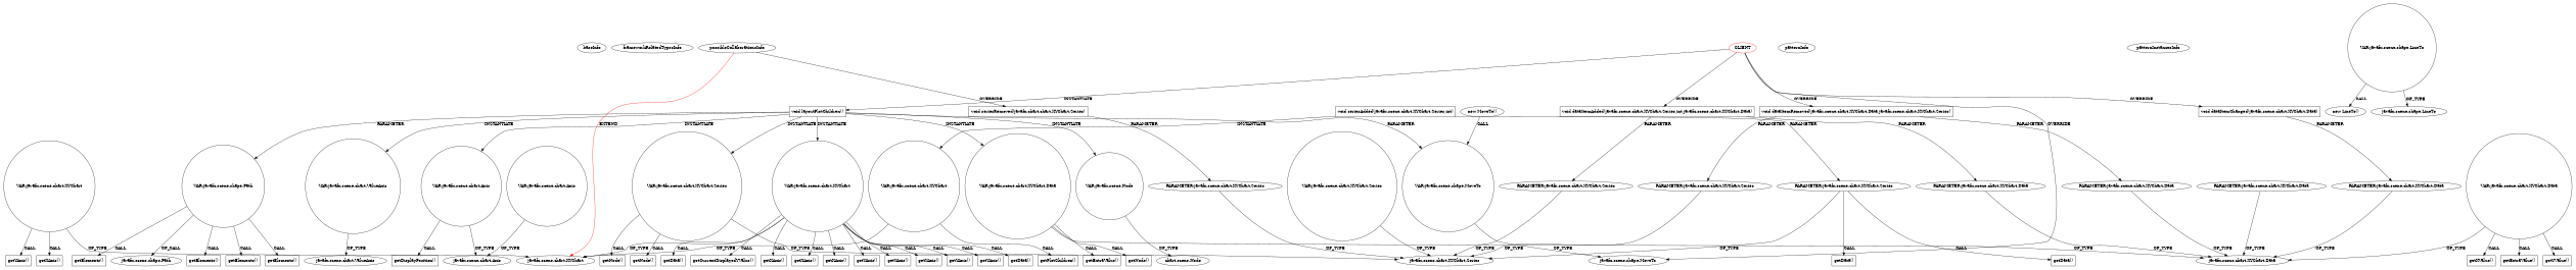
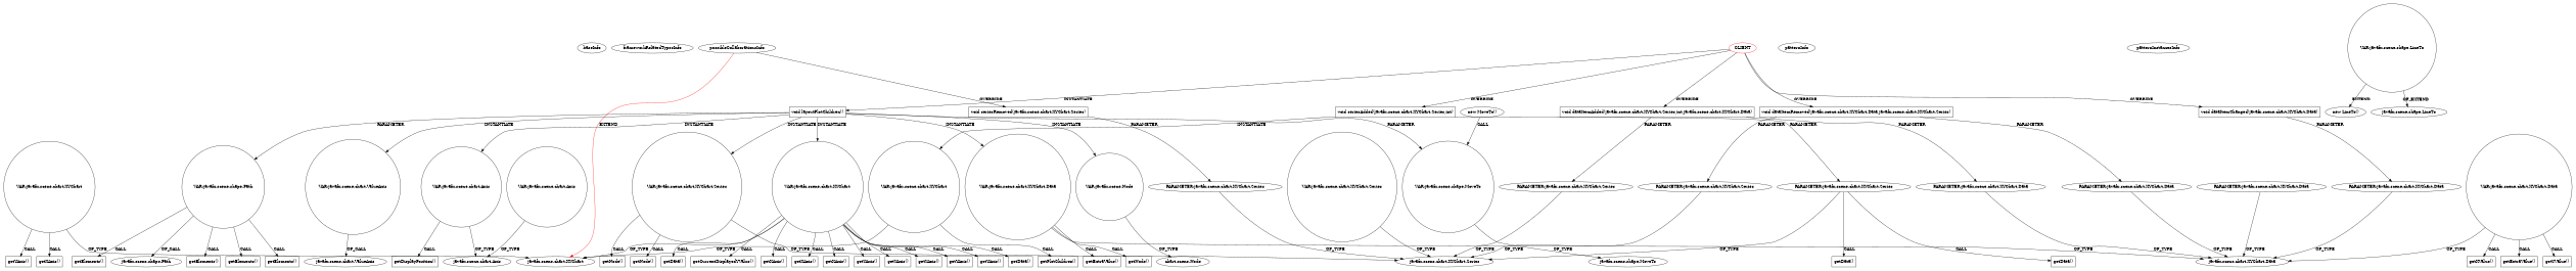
  digraph {
    node [isFrameworkType=false vertexType=INSIDE_CALL shape=box]
    baseInfo [category=pattern graphId=2722 isAnonymous=false possibleRelation=false isFrameworkType="" vertexType="" shape=""]
    frameworkRelatedTypesInfo [0="javafx.scene.chart.XYChart" isFrameworkType="" vertexType="" shape=""]
    possibleCollaborationsInfo [isFrameworkType="" vertexType="" shape=""]
    n4 [label="javafx.scene.chart.XYChart" vertexType=FRAMEWORK_CLASS_TYPE shape=""]
-   n5 [label="void seriesRemoved(javafx.chart.chart.XYChart.Series)" vertexType=OVERRIDING_METHOD_DECLARATION]
+   n5 [label="void seriesRemoved(javafx.scene.chart.XYChart.Series)" vertexType=OVERRIDING_METHOD_DECLARATION]
    patternInfo [frequency=2.0 patternRootClient=0 isFrameworkType="" vertexType="" shape=""]
    patternInstancesInfo [0="LichuanLu-ShunUI-FX~/LichuanLu-ShunUI-FX/ShunUI-FX-master/src/view/chart/StackedBarChart.java~StackedBarChart~811" 1="TomaszKorecki-InvestorAssistant~/TomaszKorecki-InvestorAssistant/InvestorAssistant-master/Investor's assistant/src/investor/charts/CandleChart.java~CandleStickChart~1473" isFrameworkType="" vertexType="" shape=""]
    n8 [label="VAR:javafx.scene.chart.XYChart" shape=circle vertexType=VARIABLE_EXPRESION]
    n9 [label="getYAxis()"]
    n10 [label="getXAxis()"]
    n11 [color=red label=CLIENT vertexType=ROOT_CLIENT_CLASS_DECLARATION shape=""]
    n12 [label="void dataItemAdded(javafx.scene.chart.XYChart.Series,int,javafx.scene.chart.XYChart.Data)" vertexType=OVERRIDING_METHOD_DECLARATION]
    n13 [label="void seriesAdded(javafx.scene.chart.XYChart.Series,int)" vertexType=OVERRIDING_METHOD_DECLARATION]
    n14 [label="void dataItemRemoved(javafx.scene.chart.XYChart.Data,javafx.scene.chart.XYChart.Series)" vertexType=OVERRIDING_METHOD_DECLARATION]
    n15 [label="void layoutPlotChildren()" vertexType=OVERRIDING_METHOD_DECLARATION]
    n16 [label="void dataItemChanged(javafx.scene.chart.XYChart.Data)" vertexType=OVERRIDING_METHOD_DECLARATION]
    n17 [label="PARAMETER:javafx.scene.chart.XYChart.Series" vertexType=PARAMETER_DECLARATION shape=""]
    n18 [label="PARAMETER:javafx.scene.chart.XYChart.Data" vertexType=PARAMETER_DECLARATION shape=""]
    n19 [label="PARAMETER:javafx.scene.chart.XYChart.Series" vertexType=PARAMETER_DECLARATION shape=""]
    n20 [label="VAR:javafx.scene.chart.XYChart" shape=circle vertexType=VARIABLE_EXPRESION]
    n21 [label="PARAMETER:javafx.scene.chart.XYChart.Series" vertexType=PARAMETER_DECLARATION shape=""]
    n22 [label="PARAMETER:javafx.scene.chart.XYChart.Data" vertexType=PARAMETER_DECLARATION shape=""]
    n23 [label="VAR:javafx.scene.shape.Path" shape=circle vertexType=VARIABLE_EXPRESION]
    n24 [label="VAR:javafx.scene.chart.ValueAxis" shape=circle vertexType=VARIABLE_EXPRESION]
    n25 [label="VAR:javafx.scene.shape.MoveTo" shape=circle vertexType=VARIABLE_EXPRESION]
    n26 [label="VAR:javafx.scene.chart.XYChart.Series" shape=circle vertexType=VARIABLE_EXPRESION]
    n27 [label="VAR:javafx.scene.chart.XYChart" shape=circle vertexType=VARIABLE_EXPRESION]
    n28 [label="VAR:javafx.scene.chart.XYChart.Data" shape=circle vertexType=VARIABLE_EXPRESION]
    n29 [label="VAR:javafx.scene.Node" shape=circle vertexType=VARIABLE_EXPRESION]
    n30 [label="VAR:javafx.scene.chart.Axis" shape=circle vertexType=VARIABLE_EXPRESION]
    n31 [label="PARAMETER:javafx.scene.chart.XYChart.Data" vertexType=PARAMETER_DECLARATION shape=""]
    n32 [label="PARAMETER:javafx.scene.chart.XYChart.Series" vertexType=PARAMETER_DECLARATION shape=""]
    n33 [label="javafx.scene.chart.XYChart.Series" vertexType=FRAMEWORK_CLASS_TYPE shape=""]
    n34 [label="javafx.scene.chart.XYChart.Data" vertexType=FRAMEWORK_CLASS_TYPE shape=""]
    n35 [label="getData()"]
    n36 [label="getData()"]
    n37 [label="getPlotChildren()"]
    n38 [label="javafx.scene.shape.Path" vertexType=FRAMEWORK_CLASS_TYPE shape=""]
    n39 [label="getElements()"]
    n40 [label="getElements()"]
    n41 [label="getElements()"]
    n42 [label="getElements()"]
    n43 [label="VAR:javafx.scene.shape.LineTo" shape=circle vertexType=VARIABLE_EXPRESION]
    n44 [label="new LineTo()" vertexType=CONSTRUCTOR_CALL shape=""]
    n45 [label="javafx.scene.shape.LineTo" vertexType=FRAMEWORK_CLASS_TYPE shape=""]
    n46 [label="javafx.scene.chart.ValueAxis" vertexType=FRAMEWORK_CLASS_TYPE shape=""]
    n47 [label="javafx.scene.shape.MoveTo" vertexType=FRAMEWORK_CLASS_TYPE shape=""]
    n48 [label="getNode()"]
    n49 [label="getNode()"]
    n50 [label="getYAxis()"]
    n51 [label="getYAxis()"]
    n52 [label="getYAxis()"]
    n53 [label="getYAxis()"]
    n54 [label="getYAxis()"]
    n55 [label="getData()"]
    n56 [label="getData()"]
    n57 [label="getCurrentDisplayedYValue()"]
    n58 [label="getXAxis()"]
    n59 [label="getXAxis()"]
    n60 [label="getXAxis()"]
    n61 [label="getExtraValue()"]
    n62 [label="getNode()"]
    n63 [label="chart.scene.Node" vertexType=FRAMEWORK_CLASS_TYPE shape=""]
    n64 [label="javafx.scene.chart.Axis" vertexType=FRAMEWORK_CLASS_TYPE shape=""]
    n65 [label="getDisplayPosition()"]
    n66 [label="new MoveTo()" vertexType=CONSTRUCTOR_CALL shape=""]
    n67 [label="VAR:javafx.scene.chart.XYChart.Series" shape=circle vertexType=VARIABLE_EXPRESION]
    n68 [label="PARAMETER:javafx.scene.chart.XYChart.Data" vertexType=PARAMETER_DECLARATION shape=""]
    n69 [label="VAR:javafx.scene.chart.XYChart.Data" shape=circle vertexType=VARIABLE_EXPRESION]
    n70 [label="getExtraValue()"]
    n71 [label="getYValue()"]
    n72 [label="getXValue()"]
    n73 [label="VAR:javafx.scene.chart.Axis" shape=circle vertexType=VARIABLE_EXPRESION]
    possibleCollaborationsInfo -> n4 [color=red label=EXTEND]
    possibleCollaborationsInfo -> n5 [label=OVERRIDE]
    n5 -> n32 [label=PARAMETER]
    n8 -> n4 [label=OF_TYPE]
    n8 -> n9 [label=CALL]
    n8 -> n10 [label=CALL]
    n11 -> n12 [label=OVERRIDE]
-   n11 -> n47 [label=OVERRIDE]
+   n11 -> n13 [label=OVERRIDE]
    n11 -> n14 [label=OVERRIDE]
    n11 -> n15 [label=INSTANTIATE]
    n11 -> n16 [label=OVERRIDE]
    n12 -> n17 [label=PARAMETER]
    n12 -> n18 [label=PARAMETER]
    n13 -> n19 [label=PARAMETER]
    n13 -> n20 [label=INSTANTIATE]
    n14 -> n21 [label=PARAMETER]
    n14 -> n22 [label=PARAMETER]
    n15 -> n23 [label=PARAMETER]
    n15 -> n24 [label=INSTANTIATE]
    n15 -> n25 [label=PARAMETER]
    n15 -> n26 [label=INSTANTIATE]
    n15 -> n27 [label=INSTANTIATE]
    n15 -> n28 [label=INSTANTIATE]
    n15 -> n29 [label=INSTANTIATE]
    n15 -> n30 [label=INSTANTIATE]
    n16 -> n31 [label=PARAMETER]
    n17 -> n33 [label=OF_TYPE]
    n18 -> n34 [label=OF_TYPE]
    n19 -> n33 [label=OF_TYPE]
    n19 -> n35 [label=CALL]
    n19 -> n36 [label=CALL]
    n20 -> n4 [label=OF_TYPE]
    n20 -> n37 [label=CALL]
    n21 -> n33 [label=OF_TYPE]
    n22 -> n34 [label=OF_TYPE]
    n23 -> n38 [label=OF_CALL]
    n23 -> n39 [label=CALL]
    n23 -> n40 [label=CALL]
    n23 -> n41 [label=CALL]
    n23 -> n42 [label=CALL]
-   n24 -> n46 [label=OF_TYPE]
+   n24 -> n46 [label=OF_CALL]
    n25 -> n47 [label=OF_TYPE]
    n26 -> n33 [label=OF_TYPE]
    n26 -> n48 [label=CALL]
    n26 -> n49 [label=CALL]
    n27 -> n4 [label=OF_TYPE]
    n27 -> n50 [label=CALL]
    n27 -> n51 [label=CALL]
    n27 -> n52 [label=CALL]
    n27 -> n53 [label=CALL]
    n27 -> n54 [label=CALL]
    n27 -> n55 [label=CALL]
    n27 -> n56 [label=CALL]
    n27 -> n57 [label=CALL]
    n27 -> n58 [label=CALL]
    n27 -> n59 [label=CALL]
    n27 -> n60 [label=CALL]
    n28 -> n34 [label=OF_TYPE]
    n28 -> n61 [label=CALL]
    n28 -> n62 [label=CALL]
    n29 -> n63 [label=OF_TYPE]
    n30 -> n64 [label=OF_TYPE]
    n30 -> n65 [label=CALL]
    n31 -> n34 [label=OF_TYPE]
    n32 -> n33 [label=OF_TYPE]
-   n43 -> n44 [label=CALL]
-   n43 -> n45 [label=OF_TYPE]
+   n43 -> n44 [label=EXTEND]
+   n43 -> n45 [label=OF_EXTEND]
    n66 -> n25 [label=CALL]
    n67 -> n33 [label=OF_TYPE]
    n68 -> n34 [label=OF_TYPE]
    n69 -> n34 [label=OF_TYPE]
    n69 -> n70 [label=CALL]
    n69 -> n71 [label=CALL]
    n69 -> n72 [label=CALL]
    n73 -> n64 [label=OF_TYPE]
  }
